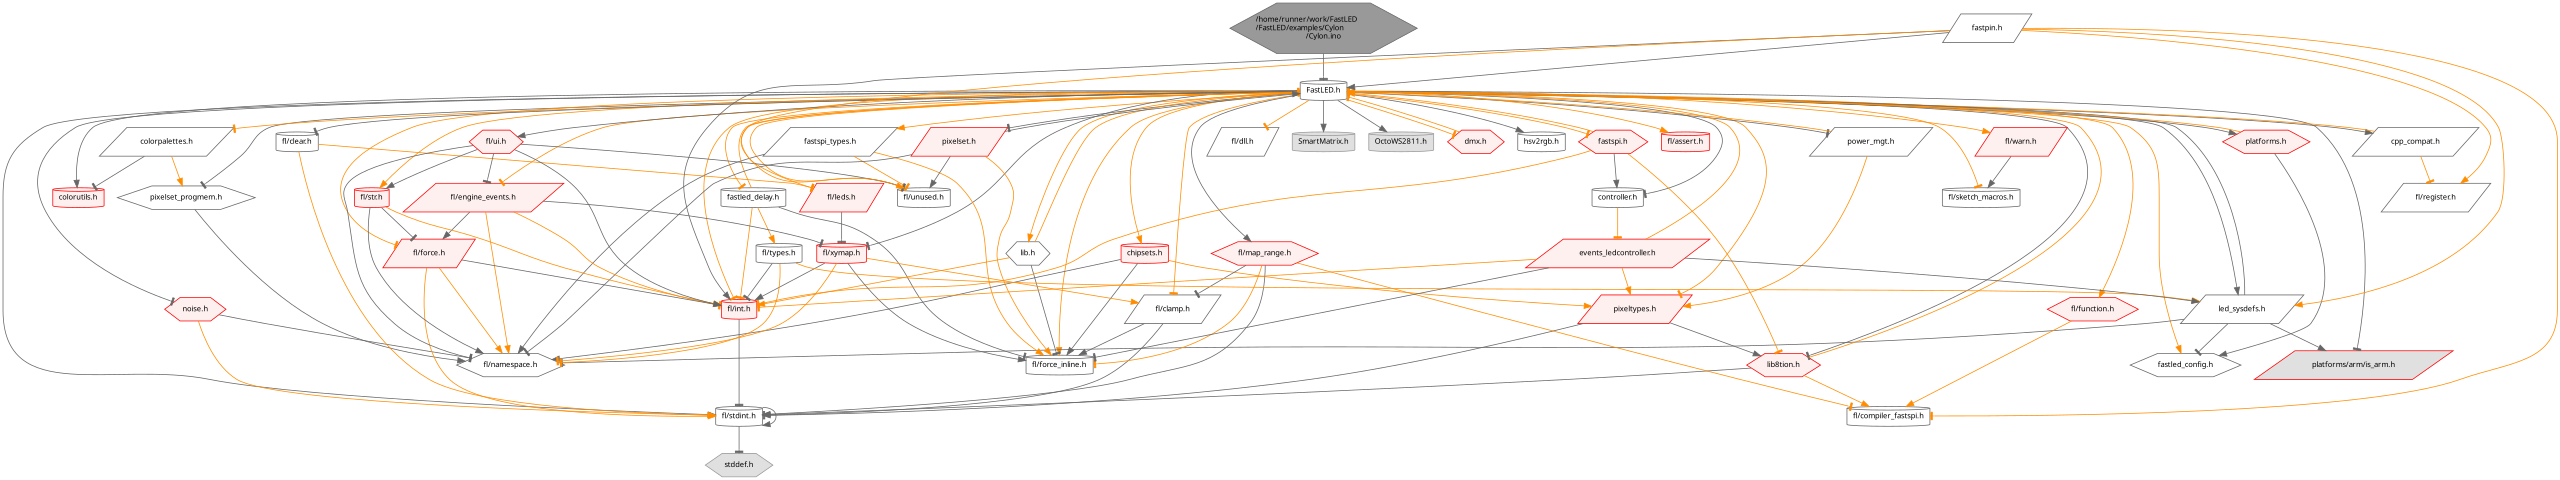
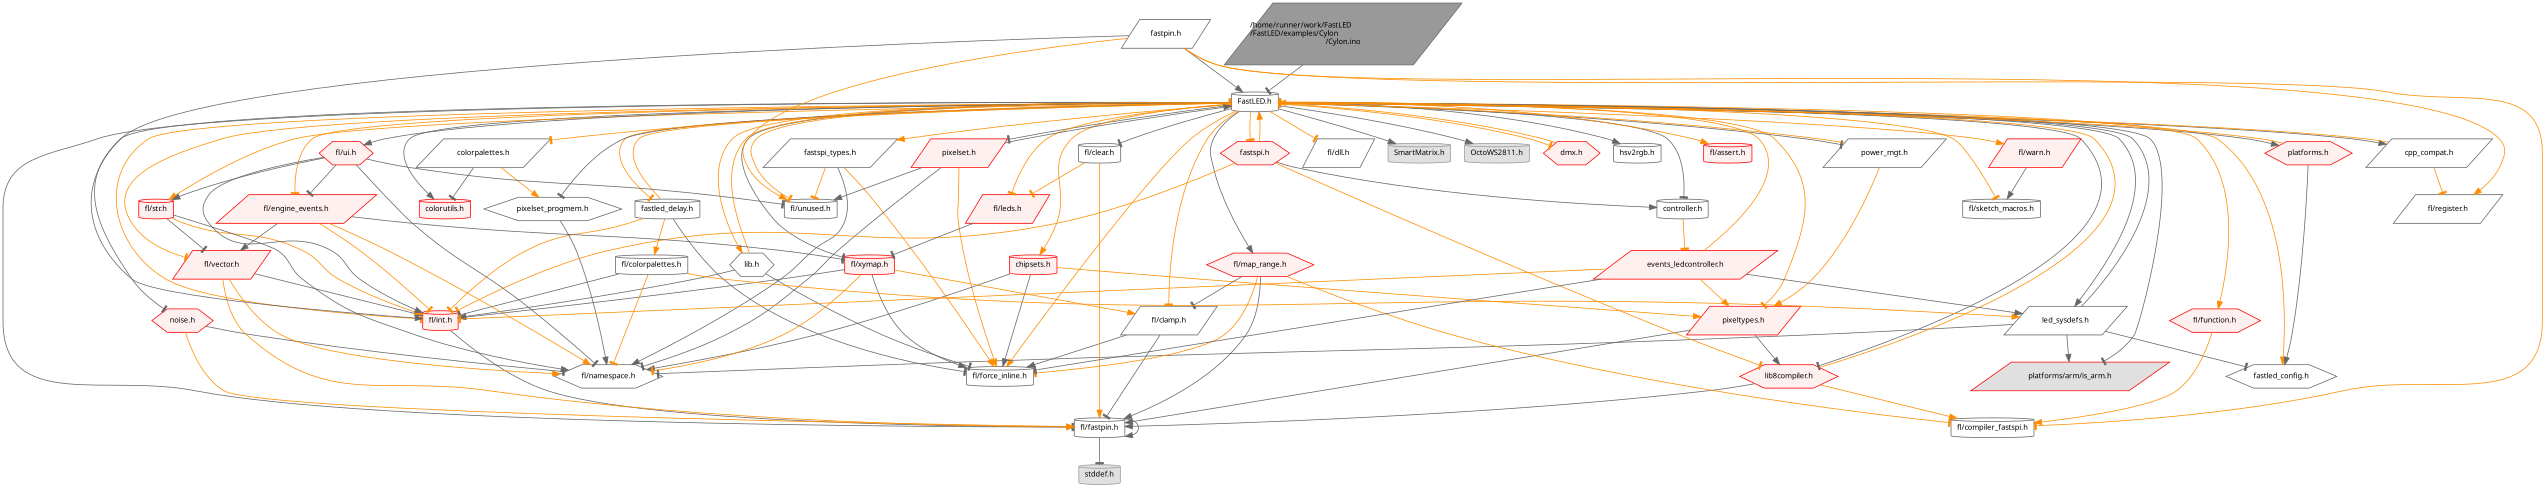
  digraph {
    fontname="Noto Sans"
    node [color=grey40 fillcolor=white fontname="Noto Sans" fontsize=10 shape=cylinder style=filled]
    edge [arrowhead=normal color=gray40 fontname="Noto Sans" fontsize=10 labelfontname=Helvetica labelfontsize=10 style=solid]
-   n1 [color=gray40 fillcolor=grey60 fontcolor=black height=0.2 label="/home/runner/work/FastLED\l/FastLED/examples/Cylon\l/Cylon.ino" shape=hexagon width=0.4]
+   n1 [color=gray40 fillcolor=grey60 fontcolor=black height=0.2 label="/home/runner/work/FastLED\l/FastLED/examples/Cylon\l/Cylon.ino" shape=parallelogram width=0.4]
    n2 [height=0.2 label="FastLED.h" width=0.4]
-   n3 [height=0.2 label="fl/stdint.h" width=0.4]
+   n3 [height=0.2 label="fl/fastpin.h" width=0.4]
    n4 [height=0.2 label="fl/dll.h" shape=parallelogram width=0.4]
    n5 [color=grey60 fillcolor="#E0E0E0" height=0.2 label="SmartMatrix.h" width=0.4]
    n6 [color=grey60 fillcolor="#E0E0E0" height=0.2 label="OctoWS2811.h" width=0.4]
    n7 [height=0.2 label="fl/force_inline.h" width=0.4]
    n8 [height=0.2 label="cpp_compat.h" shape=parallelogram width=0.4]
    n9 [height=0.2 label="fastled_config.h" shape=hexagon width=0.4]
    n10 [height=0.2 label="led_sysdefs.h" shape=parallelogram width=0.4]
    n11 [height=0.2 label="fastled_delay.h" width=0.4]
    n12 [color=red fillcolor="#FFF0F0" height=0.2 label="fl/int.h" width=0.4]
    n13 [height=0.2 label="lib.h" shape=hexagon width=0.4]
    n14 [height=0.2 label="controller.h" width=0.4]
    n15 [color=red fillcolor="#FFF0F0" height=0.2 label="pixeltypes.h" shape=parallelogram width=0.4]
-   n16 [color=red fillcolor="#FFF0F0" height=0.2 label="lib8tion.h" shape=hexagon width=0.4]
+   n16 [color=red fillcolor="#FFF0F0" height=0.2 label="lib8compiler.h" shape=hexagon width=0.4]
    n17 [height=0.2 label="fl/unused.h" width=0.4]
    n18 [height=0.2 label="fastspi_types.h" shape=parallelogram width=0.4]
    n19 [color=red fillcolor="#FFF0F0" height=0.2 label="dmx.h" shape=hexagon width=0.4]
    n20 [color=red fillcolor="#FFF0F0" height=0.2 label="platforms.h" shape=hexagon width=0.4]
    n21 [height=0.2 label="pixelset_progmem.h" shape=hexagon width=0.4]
    n22 [height=0.2 label="hsv2rgb.h" width=0.4]
    n23 [color=red fillcolor="#FFF0F0" height=0.2 label="colorutils.h" width=0.4]
    n24 [color=red fillcolor="#FFF0F0" height=0.2 label="pixelset.h" shape=parallelogram width=0.4]
    n25 [height=0.2 label="colorpalettes.h" shape=parallelogram width=0.4]
    n26 [color=red fillcolor="#FFF0F0" height=0.2 label="noise.h" shape=hexagon width=0.4]
    n27 [height=0.2 label="power_mgt.h" shape=parallelogram width=0.4]
    n28 [color=red fillcolor="#FFF0F0" height=0.2 label="fastspi.h" shape=hexagon width=0.4]
    n29 [color=red fillcolor="#FFF0F0" height=0.2 label="chipsets.h" width=0.4]
    n30 [color=red fillcolor="#FFF0F0" height=0.2 label="fl/engine_events.h" shape=parallelogram width=0.4]
-   n31 [color=red fillcolor="#FFF0F0" height=0.2 label="fl/force.h" shape=parallelogram width=0.4]
+   n31 [color=red fillcolor="#FFF0F0" height=0.2 label="fl/vector.h" shape=parallelogram width=0.4]
    n32 [color=red fillcolor="#FFF0F0" height=0.2 label="fl/xymap.h" width=0.4]
    n33 [height=0.2 label="fl/clamp.h" shape=parallelogram width=0.4]
    n34 [color=red fillcolor="#FFF0F0" height=0.2 label="fl/leds.h" shape=parallelogram width=0.4]
    n35 [color=red fillcolor="#FFF0F0" height=0.2 label="fl/str.h" width=0.4]
    n36 [color=red fillcolor="#FFF0F0" height=0.2 label="fl/map_range.h" shape=hexagon width=0.4]
    n37 [color=red fillcolor="#FFF0F0" height=0.2 label="fl/warn.h" shape=parallelogram width=0.4]
    n38 [height=0.2 label="fl/sketch_macros.h" width=0.4]
    n39 [color=red fillcolor="#FFF0F0" height=0.2 label="fl/assert.h" width=0.4]
    n40 [color=red fillcolor="#FFF0F0" height=0.2 label="fl/function.h" shape=hexagon width=0.4]
    n41 [height=0.2 label="fl/clear.h" width=0.4]
    n42 [color=red fillcolor="#FFF0F0" height=0.2 label="fl/ui.h" shape=hexagon width=0.4]
    n43 [color=red fillcolor="#E0E0E0" height=0.2 label="platforms/arm/is_arm.h" shape=parallelogram width=0.4]
-   n44 [color=grey60 fillcolor="#E0E0E0" height=0.2 label="stddef.h" shape=hexagon width=0.4]
+   n44 [color=grey60 fillcolor="#E0E0E0" height=0.2 label="stddef.h" width=0.4]
    n45 [height=0.2 label="fl/register.h" shape=parallelogram width=0.4]
    n46 [height=0.2 label="fl/namespace.h" shape=hexagon width=0.4]
-   n47 [height=0.2 label="fl/types.h" width=0.4]
+   n47 [height=0.2 label="fl/colorpalettes.h" width=0.4]
    n48 [color=red fillcolor="#FFF0F0" height=0.2 label="events_ledcontroller.h" shape=parallelogram width=0.4]
    n49 [height=0.2 label="fl/compiler_fastspi.h" width=0.4]
    n50 [height=0.2 label="fastpin.h" shape=parallelogram width=0.4]
    n1 -> n2 [arrowhead=tee]
    n2 -> n3
    n2 -> n4 [arrowhead=tee color=darkorange]
    n2 -> n5
    n2 -> n6
    n2 -> n7 [color=darkorange]
    n2 -> n8
    n2 -> n9 [color=darkorange]
    n2 -> n10
    n2 -> n11 [arrowhead=tee color=darkorange]
    n2 -> n12 [arrowhead=tee color=darkorange]
    n2 -> n13 [color=darkorange]
    n2 -> n14 [arrowhead=tee]
    n2 -> n15 [arrowhead=tee color=darkorange]
    n2 -> n16 [arrowhead=tee]
    n2 -> n17 [arrowhead=tee color=darkorange]
    n2 -> n18 [color=darkorange]
    n2 -> n19 [arrowhead=tee color=darkorange]
    n2 -> n20
    n2 -> n21 [arrowhead=tee]
    n2 -> n22
    n2 -> n23
    n2 -> n24 [arrowhead=tee]
    n2 -> n25 [arrowhead=tee color=darkorange]
    n2 -> n26 [arrowhead=tee]
    n2 -> n27 [arrowhead=tee]
    n2 -> n28 [arrowhead=tee color=darkorange]
    n2 -> n29 [color=darkorange]
    n2 -> n30 [arrowhead=tee color=darkorange]
    n2 -> n31 [arrowhead=tee color=darkorange]
    n2 -> n32 [arrowhead=tee]
    n2 -> n33 [arrowhead=tee color=darkorange]
    n2 -> n34 [arrowhead=tee color=darkorange]
    n2 -> n35 [color=darkorange]
    n2 -> n36
    n2 -> n37 [color=darkorange]
    n2 -> n38 [arrowhead=tee color=darkorange]
    n2 -> n39 [color=darkorange]
    n2 -> n40 [color=darkorange]
    n2 -> n41 [arrowhead=tee]
    n2 -> n42
    n2 -> n43 [arrowhead=tee]
    n3 -> n3
    n3 -> n44 [arrowhead=tee]
    n8 -> n2 [arrowhead=tee color=darkorange]
    n8 -> n45 [arrowhead=tee color=darkorange]
    n10 -> n2 [arrowhead=tee]
    n10 -> n9 [arrowhead=tee]
    n10 -> n43
    n10 -> n46 [arrowhead=tee]
    n11 -> n2 [arrowhead=tee color=darkorange]
    n11 -> n7 [arrowhead=tee]
    n11 -> n12 [arrowhead=tee color=darkorange]
    n11 -> n47 [color=darkorange]
    n12 -> n3 [arrowhead=tee]
    n13 -> n2 [arrowhead=tee color=darkorange]
    n13 -> n7 [arrowhead=tee]
-   n13 -> n12 [color=darkorange]
+   n13 -> n12
    n14 -> n48 [arrowhead=tee color=darkorange]
    n15 -> n3
    n15 -> n16
    n16 -> n2 [color=darkorange]
    n16 -> n3
    n16 -> n49 [color=darkorange]
    n18 -> n7 [color=darkorange]
    n18 -> n17 [arrowhead=tee color=darkorange]
    n18 -> n46
    n19 -> n2 [arrowhead=tee color=darkorange]
    n20 -> n2 [arrowhead=tee color=darkorange]
    n20 -> n9
    n21 -> n46
    n24 -> n2
    n24 -> n7 [color=darkorange]
    n24 -> n17
    n24 -> n46 [arrowhead=tee]
    n25 -> n21 [color=darkorange]
    n25 -> n23 [arrowhead=tee]
    n26 -> n3 [color=darkorange]
    n26 -> n46 [arrowhead=tee]
    n27 -> n2 [arrowhead=tee color=darkorange]
    n27 -> n15 [color=darkorange]
    n28 -> n2 [color=darkorange]
    n28 -> n12 [arrowhead=tee color=darkorange]
    n28 -> n14
    n28 -> n16 [arrowhead=tee color=darkorange]
    n29 -> n7
    n29 -> n15 [color=darkorange]
    n29 -> n46
    n30 -> n12 [arrowhead=tee color=darkorange]
    n30 -> n31
    n30 -> n32 [arrowhead=tee]
    n30 -> n46 [color=darkorange]
    n31 -> n3 [color=darkorange]
    n31 -> n12
    n31 -> n46 [color=darkorange]
    n32 -> n7
    n32 -> n12
    n32 -> n33 [color=darkorange]
    n32 -> n46 [arrowhead=tee color=darkorange]
    n33 -> n3 [arrowhead=tee]
    n33 -> n7
    n34 -> n32 [arrowhead=tee]
    n35 -> n12 [color=darkorange]
    n35 -> n31 [arrowhead=tee]
    n35 -> n46
    n36 -> n3
    n36 -> n7 [arrowhead=tee color=darkorange]
    n36 -> n33 [arrowhead=tee]
    n36 -> n49 [arrowhead=tee color=darkorange]
    n37 -> n38
    n40 -> n49 [color=darkorange]
    n41 -> n3 [color=darkorange]
    n41 -> n34 [arrowhead=tee color=darkorange]
    n42 -> n12
    n42 -> n17 [arrowhead=tee]
    n42 -> n30 [arrowhead=tee]
    n42 -> n35
    n42 -> n46 [arrowhead=tee]
    n47 -> n10 [color=darkorange]
    n47 -> n12 [arrowhead=tee]
    n47 -> n46 [arrowhead=tee color=darkorange]
    n48 -> n2 [arrowhead=tee color=darkorange]
    n48 -> n7 [arrowhead=tee]
    n48 -> n10
    n48 -> n12 [arrowhead=tee color=darkorange]
    n48 -> n15 [color=darkorange]
    n50 -> n2
-   n50 -> n10 [color=darkorange]
    n50 -> n12
    n50 -> n17 [color=darkorange]
    n50 -> n45 [color=darkorange]
    n50 -> n49 [arrowhead=tee color=darkorange]
  }
